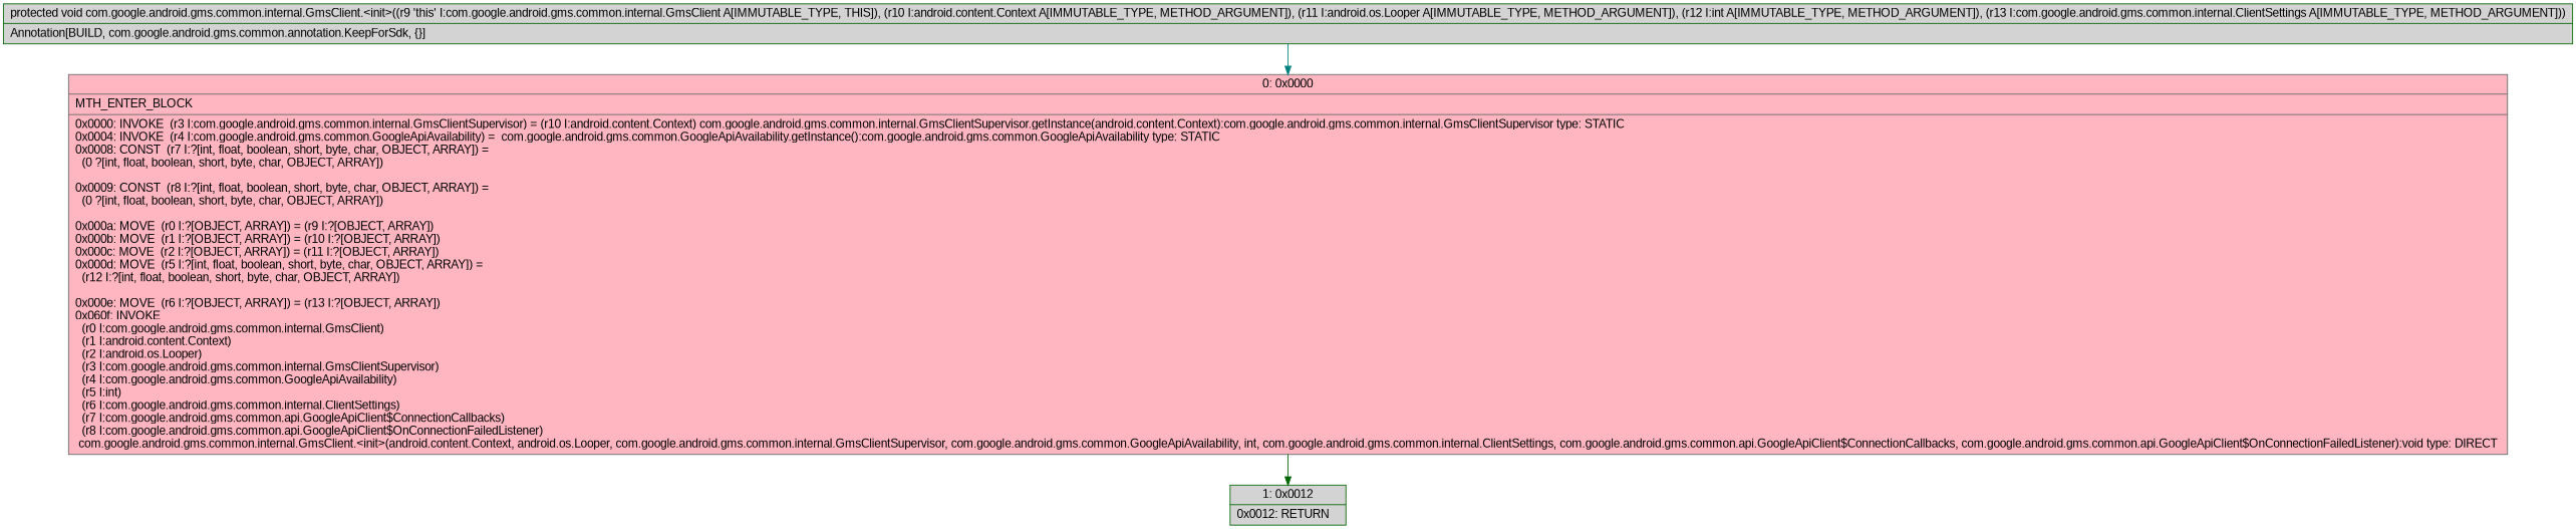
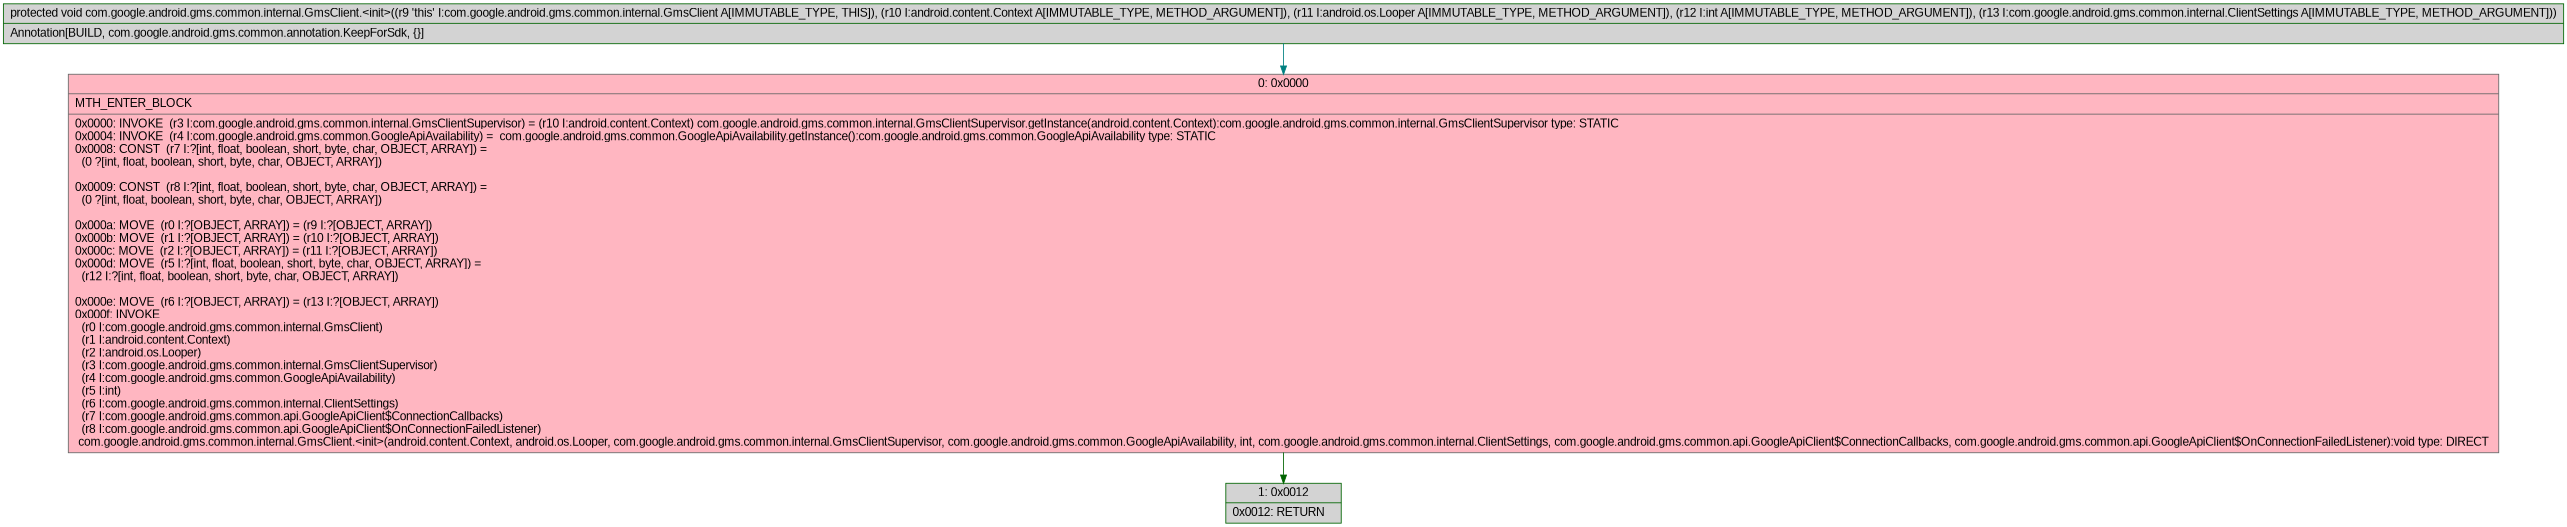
  digraph {
    fontname="Liberation Sans"
    node [shape=record style=filled fillcolor=lightgrey color=darkgreen fontname="Liberation Sans"]
    edge [fontname="Liberation Sans"]
-   n1 [label="{0\:\ 0x0000|MTH_ENTER_BLOCK\l|0x0000: INVOKE  (r3 I:com.google.android.gms.common.internal.GmsClientSupervisor) = (r10 I:android.content.Context) com.google.android.gms.common.internal.GmsClientSupervisor.getInstance(android.content.Context):com.google.android.gms.common.internal.GmsClientSupervisor type: STATIC \l0x0004: INVOKE  (r4 I:com.google.android.gms.common.GoogleApiAvailability) =  com.google.android.gms.common.GoogleApiAvailability.getInstance():com.google.android.gms.common.GoogleApiAvailability type: STATIC \l0x0008: CONST  (r7 I:?[int, float, boolean, short, byte, char, OBJECT, ARRAY]) = \l  (0 ?[int, float, boolean, short, byte, char, OBJECT, ARRAY])\l \l0x0009: CONST  (r8 I:?[int, float, boolean, short, byte, char, OBJECT, ARRAY]) = \l  (0 ?[int, float, boolean, short, byte, char, OBJECT, ARRAY])\l \l0x000a: MOVE  (r0 I:?[OBJECT, ARRAY]) = (r9 I:?[OBJECT, ARRAY]) \l0x000b: MOVE  (r1 I:?[OBJECT, ARRAY]) = (r10 I:?[OBJECT, ARRAY]) \l0x000c: MOVE  (r2 I:?[OBJECT, ARRAY]) = (r11 I:?[OBJECT, ARRAY]) \l0x000d: MOVE  (r5 I:?[int, float, boolean, short, byte, char, OBJECT, ARRAY]) = \l  (r12 I:?[int, float, boolean, short, byte, char, OBJECT, ARRAY])\l \l0x000e: MOVE  (r6 I:?[OBJECT, ARRAY]) = (r13 I:?[OBJECT, ARRAY]) \l0x060f: INVOKE  \l  (r0 I:com.google.android.gms.common.internal.GmsClient)\l  (r1 I:android.content.Context)\l  (r2 I:android.os.Looper)\l  (r3 I:com.google.android.gms.common.internal.GmsClientSupervisor)\l  (r4 I:com.google.android.gms.common.GoogleApiAvailability)\l  (r5 I:int)\l  (r6 I:com.google.android.gms.common.internal.ClientSettings)\l  (r7 I:com.google.android.gms.common.api.GoogleApiClient$ConnectionCallbacks)\l  (r8 I:com.google.android.gms.common.api.GoogleApiClient$OnConnectionFailedListener)\l com.google.android.gms.common.internal.GmsClient.\<init\>(android.content.Context, android.os.Looper, com.google.android.gms.common.internal.GmsClientSupervisor, com.google.android.gms.common.GoogleApiAvailability, int, com.google.android.gms.common.internal.ClientSettings, com.google.android.gms.common.api.GoogleApiClient$ConnectionCallbacks, com.google.android.gms.common.api.GoogleApiClient$OnConnectionFailedListener):void type: DIRECT \l}" fillcolor=lightpink color=gray40]
+   n1 [label="{0\:\ 0x0000|MTH_ENTER_BLOCK\l|0x0000: INVOKE  (r3 I:com.google.android.gms.common.internal.GmsClientSupervisor) = (r10 I:android.content.Context) com.google.android.gms.common.internal.GmsClientSupervisor.getInstance(android.content.Context):com.google.android.gms.common.internal.GmsClientSupervisor type: STATIC \l0x0004: INVOKE  (r4 I:com.google.android.gms.common.GoogleApiAvailability) =  com.google.android.gms.common.GoogleApiAvailability.getInstance():com.google.android.gms.common.GoogleApiAvailability type: STATIC \l0x0008: CONST  (r7 I:?[int, float, boolean, short, byte, char, OBJECT, ARRAY]) = \l  (0 ?[int, float, boolean, short, byte, char, OBJECT, ARRAY])\l \l0x0009: CONST  (r8 I:?[int, float, boolean, short, byte, char, OBJECT, ARRAY]) = \l  (0 ?[int, float, boolean, short, byte, char, OBJECT, ARRAY])\l \l0x000a: MOVE  (r0 I:?[OBJECT, ARRAY]) = (r9 I:?[OBJECT, ARRAY]) \l0x000b: MOVE  (r1 I:?[OBJECT, ARRAY]) = (r10 I:?[OBJECT, ARRAY]) \l0x000c: MOVE  (r2 I:?[OBJECT, ARRAY]) = (r11 I:?[OBJECT, ARRAY]) \l0x000d: MOVE  (r5 I:?[int, float, boolean, short, byte, char, OBJECT, ARRAY]) = \l  (r12 I:?[int, float, boolean, short, byte, char, OBJECT, ARRAY])\l \l0x000e: MOVE  (r6 I:?[OBJECT, ARRAY]) = (r13 I:?[OBJECT, ARRAY]) \l0x000f: INVOKE  \l  (r0 I:com.google.android.gms.common.internal.GmsClient)\l  (r1 I:android.content.Context)\l  (r2 I:android.os.Looper)\l  (r3 I:com.google.android.gms.common.internal.GmsClientSupervisor)\l  (r4 I:com.google.android.gms.common.GoogleApiAvailability)\l  (r5 I:int)\l  (r6 I:com.google.android.gms.common.internal.ClientSettings)\l  (r7 I:com.google.android.gms.common.api.GoogleApiClient$ConnectionCallbacks)\l  (r8 I:com.google.android.gms.common.api.GoogleApiClient$OnConnectionFailedListener)\l com.google.android.gms.common.internal.GmsClient.\<init\>(android.content.Context, android.os.Looper, com.google.android.gms.common.internal.GmsClientSupervisor, com.google.android.gms.common.GoogleApiAvailability, int, com.google.android.gms.common.internal.ClientSettings, com.google.android.gms.common.api.GoogleApiClient$ConnectionCallbacks, com.google.android.gms.common.api.GoogleApiClient$OnConnectionFailedListener):void type: DIRECT \l}" fillcolor=lightpink color=gray40]
    n2 [label="{1\:\ 0x0012|0x0012: RETURN   \l}"]
    n3 [label="{protected void com.google.android.gms.common.internal.GmsClient.\<init\>((r9 'this' I:com.google.android.gms.common.internal.GmsClient A[IMMUTABLE_TYPE, THIS]), (r10 I:android.content.Context A[IMMUTABLE_TYPE, METHOD_ARGUMENT]), (r11 I:android.os.Looper A[IMMUTABLE_TYPE, METHOD_ARGUMENT]), (r12 I:int A[IMMUTABLE_TYPE, METHOD_ARGUMENT]), (r13 I:com.google.android.gms.common.internal.ClientSettings A[IMMUTABLE_TYPE, METHOD_ARGUMENT]))  | Annotation[BUILD, com.google.android.gms.common.annotation.KeepForSdk, \{\}]\l}"]
    n1 -> n2 [color=darkgreen]
    n3 -> n1 [color=teal]
  }
